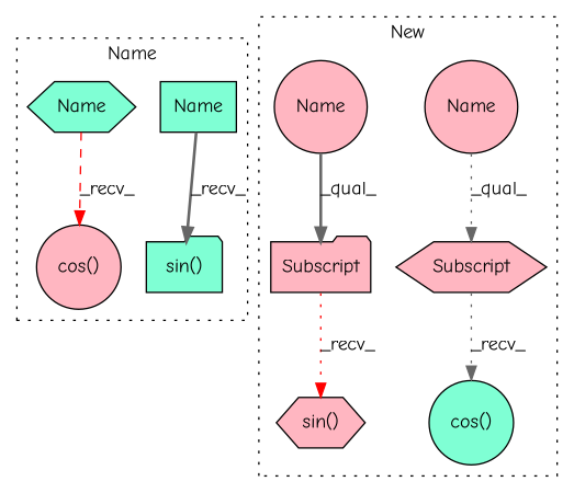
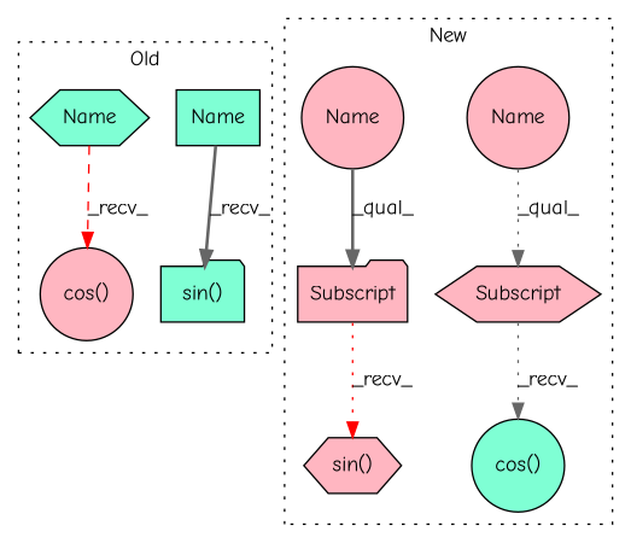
  digraph {
    fontname="Comic Neue"
    node [a=75 l=5 s=2834 shape=circle style=filled fillcolor=lightpink fontname="Comic Neue"]
    edge [color=gray40 style=dotted fontname="Comic Neue"]
    n1 [l=11 label="sin()" shape=folder fillcolor=aquamarine]
    n2 [l=11 label="cos()" s=2847]
    n3 [a=87 label=Name shape=box fillcolor=aquamarine]
    n4 [a=87 label=Name s=2847 shape=hexagon fillcolor=aquamarine]
    n5 [l=26 label="cos()" s=3138 fillcolor=aquamarine]
    n6 [l=26 label="sin()" s=3110 shape=hexagon]
    n7 [a=63 l="20,0" label=Subscript s="3138,0" shape=hexagon]
    n8 [a=63 l="20,0" label=Subscript s="3110,0" shape=folder]
    n9 [a=87 label=Name s=3138]
    n10 [a=87 label=Name s=3110]
    subgraph cluster_1 {
-     label=Name
+     label=Old
      style=dotted
      n1
      n2
      n3
      n4
    }
    subgraph cluster_2 {
      label=New
      style=dotted
      n5
      n6
      n7
      n8
      n9
      n10
    }
    n3 -> n1 [label=_recv_ style=bold]
    n4 -> n2 [label=_recv_ color=red style=dashed]
    n7 -> n5 [label=_recv_]
    n8 -> n6 [label=_recv_ color=red]
    n9 -> n7 [label=_qual_]
    n10 -> n8 [label=_qual_ style=bold]
  }
